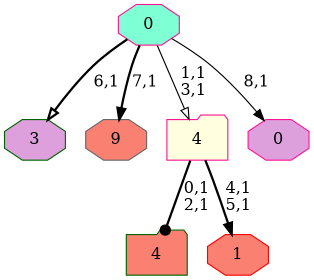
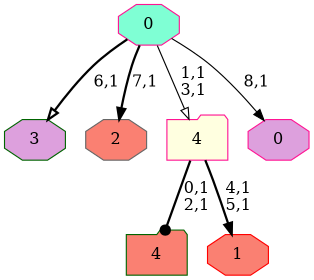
  digraph {
    node [style=filled fillcolor=salmon color=deeppink shape=octagon]
    edge [style=bold arrowhead=normal]
    n1 [label=4 color=darkgreen shape=folder]
    n2 [label=3 fillcolor=plum color=darkgreen]
-   n3 [label=9 color=gray40]
+   n3 [label=2 color=gray40]
    n4 [label=1 color=red]
    4 [fillcolor=lightyellow shape=folder]
    n6 [label=0 fillcolor=plum]
    0 [fillcolor=aquamarine]
    4 -> n1 [label="0,1\n2,1" arrowhead=dot]
    4 -> n4 [label="4,1\n5,1"]
    0 -> n2 [label="6,1" arrowhead=onormal]
    0 -> n3 [label="7,1"]
    0 -> 4 [label="1,1\n3,1" style=solid arrowhead=onormal]
    0 -> n6 [label="8,1" style=solid]
  }
